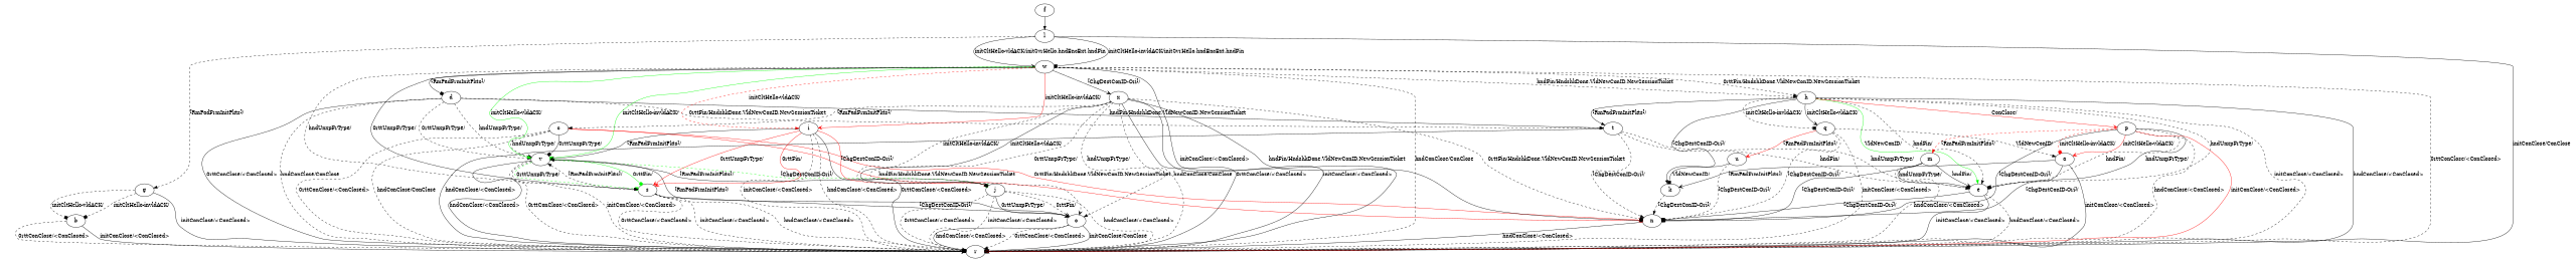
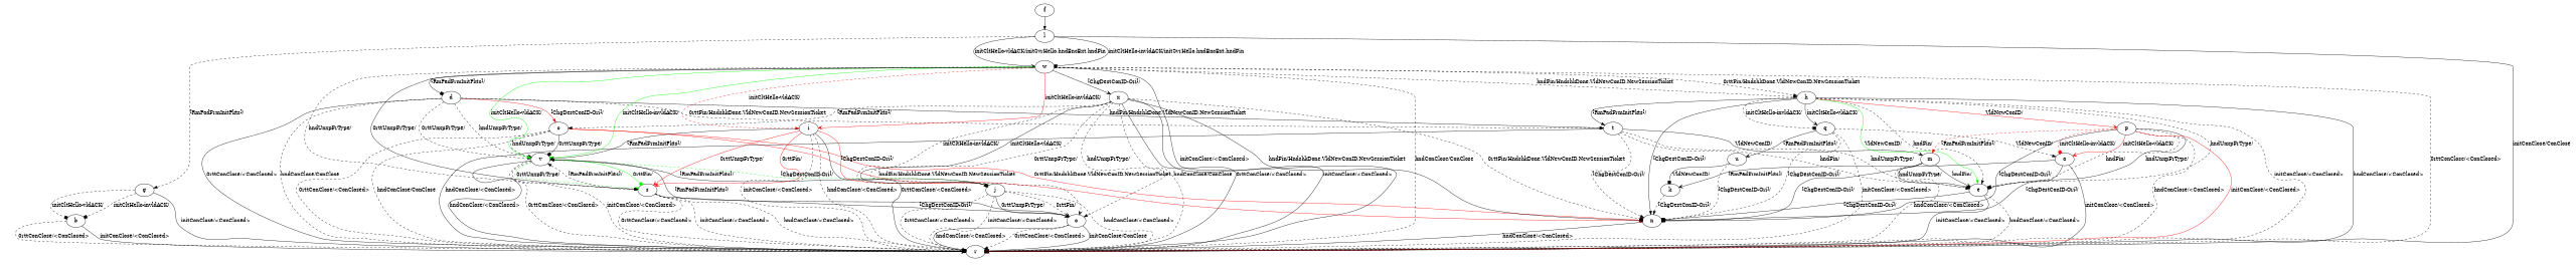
  digraph {
    edge [arrowhead=normal style=solid]
    a
    k
    n
    r
    b
    c
    v
    j
    s
    o
    d
    t
    e
    m
    f
    l
    g
    w
    h
    i
    x
    p
    q
    u
    a -> k [arrowhead=vee label="[RmPadFrmInitPkts]/ "]
    a -> n [label="[ChgDestConID-Ori]/ "]
    a -> r [arrowhead=box label="initConClose/<ConClosed> "]
    k -> n [label="[ChgDestConID-Ori]/ " style=dashed]
    n -> r [arrowhead=box label="hndConClose/<ConClosed> "]
    b -> r [label="initConClose/<ConClosed> "]
    b -> r [arrowhead=box label="0rttConClose/<ConClosed> " style=dashed]
    c -> n [arrowhead=box color=red label="hndFin/HndshkDone,VldNewConID,NewSessionTicket "]
    c -> n [arrowhead=vee color=red label="0rttFin/HndshkDone,VldNewConID,NewSessionTicket "]
    c -> r [arrowhead=box label="hndConClose/ConClose " style=dashed]
    c -> r [arrowhead=vee label="0rttConClose/<ConClosed> " style=dashed]
    c -> v [arrowhead=vee label="hndUnxpFrType/ " style=dashed]
    c -> v [arrowhead=box label="0rttUnxpFrType/ "]
    v -> r [label="initConClose/<ConClosed> " style=dashed]
    v -> r [label="hndConClose/<ConClosed> "]
    v -> r [arrowhead=vee label="0rttConClose/<ConClosed> " style=dashed]
    v -> j [arrowhead=box color=green label="[ChgDestConID-Ori]/ " style=dashed]
    v -> s [arrowhead=box color=green label="0rttFin/ "]
    v -> s [arrowhead=box color=green label="0rttUnxpFrType/ " style=dashed]
    j -> r [label="initConClose/<ConClosed> " style=dashed]
    j -> r [arrowhead=box label="hndConClose/<ConClosed> " style=dashed]
    j -> r [arrowhead=vee label="0rttConClose/<ConClosed> " style=dashed]
    j -> v [label="[RmPadFrmInitPkts]/ "]
    j -> o [arrowhead=vee label="0rttFin/ " style=dashed]
    j -> o [arrowhead=vee label="0rttUnxpFrType/ "]
    s -> r [arrowhead=vee label="initConClose/<ConClosed> " style=dashed]
    s -> r [arrowhead=vee label="hndConClose/<ConClosed> " style=dashed]
    s -> r [arrowhead=vee label="0rttConClose/<ConClosed> " style=dashed]
    s -> v [label="[RmPadFrmInitPkts]/ " style=dashed]
    s -> o [arrowhead=vee label="[ChgDestConID-Ori]/ "]
    o -> r [arrowhead=box label="initConClose/ConClose "]
    o -> r [label="hndConClose/<ConClosed> "]
    o -> r [label="0rttConClose/<ConClosed> " style=dashed]
    o -> v [label="[RmPadFrmInitPkts]/ "]
    d -> r [arrowhead=vee label="hndConClose/ConClose " style=dashed]
    d -> r [arrowhead=box label="0rttConClose/<ConClosed> "]
+   d -> c [color=red label="[ChgDestConID-Ori]/ "]
    d -> v [label="hndUnxpFrType/ " style=dashed]
    d -> v [label="0rttUnxpFrType/ " style=dashed]
    d -> t [label="hndFin/HndshkDone,VldNewConID,NewSessionTicket "]
    d -> t [label="0rttFin/HndshkDone,VldNewConID,NewSessionTicket " style=dashed]
    t -> n [label="[ChgDestConID-Ori]/ " style=dashed]
    t -> r [label="hndConClose/<ConClosed> "]
    t -> e [arrowhead=vee label="hndFin/ " style=dashed]
    t -> e [label="hndUnxpFrType/ " style=dashed]
+   t -> m [arrowhead=vee label="VldNewConID/ "]
    e -> n [arrowhead=box label="[ChgDestConID-Ori]/ "]
    e -> r [arrowhead=box label="initConClose/<ConClosed> "]
    e -> r [label="hndConClose/<ConClosed> " style=dashed]
    m -> n [label="[ChgDestConID-Ori]/ "]
    m -> r [arrowhead=vee label="hndConClose/<ConClosed> " style=dashed]
    m -> e [arrowhead=vee label="hndFin/ "]
    m -> e [arrowhead=box label="hndUnxpFrType/ "]
    f -> l
    l -> r [arrowhead=box label="initConClose/ConClose "]
    l -> g [label="[RmPadFrmInitPkts]/ " style=dashed]
    l -> w [arrowhead=vee label="initCltHello-vldACK/initSvrHello,hndEncExt,hndFin "]
    l -> w [arrowhead=box label="initCltHello-invldACK/initSvrHello,hndEncExt,hndFin "]
    g -> r [arrowhead=box label="initConClose/<ConClosed> "]
    g -> b [arrowhead=box label="initCltHello-vldACK/ " style=dashed]
    g -> b [arrowhead=box label="initCltHello-invldACK/ " style=dashed]
    w -> r [label="initConClose/<ConClosed> "]
    w -> r [arrowhead=box label="hndConClose/ConClose " style=dashed]
    w -> r [arrowhead=vee label="0rttConClose/<ConClosed> " style=dashed]
    w -> v [color=green label="initCltHello-vldACK/ "]
    w -> v [arrowhead=box color=green label="initCltHello-invldACK/ "]
    w -> s [label="hndUnxpFrType/ " style=dashed]
    w -> s [label="0rttUnxpFrType/ "]
    w -> d [arrowhead=box label="[RmPadFrmInitPkts]/ "]
    w -> h [label="hndFin/HndshkDone,VldNewConID,NewSessionTicket " style=dashed]
    w -> h [label="0rttFin/HndshkDone,VldNewConID,NewSessionTicket " style=dashed]
    w -> i [color=red label="initCltHello-vldACK/ " style=dashed]
    w -> i [arrowhead=vee color=red label="initCltHello-invldACK/ "]
    w -> x [arrowhead=vee label="[ChgDestConID-Ori]/ "]
-   h -> k [label="[ChgDestConID-Ori]/ "]
+   h -> n [label="[ChgDestConID-Ori]/ "]
    h -> r [arrowhead=box label="initConClose/<ConClosed> " style=dashed]
    h -> r [arrowhead=box label="hndConClose/<ConClosed> "]
    h -> t [label="[RmPadFrmInitPkts]/ "]
    h -> e [label="hndFin/ " style=dashed]
    h -> e [arrowhead=vee label="hndUnxpFrType/ " style=dashed]
    h -> e [color=green label="VldNewConID/ "]
-   h -> p [arrowhead=vee color=red label="ConClose/ "]
+   h -> p [arrowhead=vee color=red label="VldNewConID/ "]
    h -> q [arrowhead=vee label="initCltHello-vldACK/ "]
    h -> q [arrowhead=box label="initCltHello-invldACK/ " style=dashed]
    i -> r [arrowhead=vee label="initConClose/<ConClosed> " style=dashed]
    i -> r [arrowhead=box label="hndConClose/<ConClosed> " style=dashed]
    i -> r [arrowhead=box label="0rttConClose/<ConClosed> "]
    i -> v [arrowhead=vee label="[RmPadFrmInitPkts]/ "]
    i -> j [arrowhead=vee color=red label="[ChgDestConID-Ori]/ "]
    i -> s [arrowhead=vee color=red label="0rttFin/ "]
    i -> s [arrowhead=vee color=red label="0rttUnxpFrType/ "]
    x -> n [arrowhead=box label="hndFin/HndshkDone,VldNewConID,NewSessionTicket "]
    x -> n [arrowhead=box label="0rttFin/HndshkDone,VldNewConID,NewSessionTicket " style=dashed]
    x -> r [arrowhead=box label="initConClose/<ConClosed> "]
    x -> r [arrowhead=vee label="hndConClose/ConClose " style=dashed]
    x -> r [label="0rttConClose/<ConClosed> "]
    x -> c [label="[RmPadFrmInitPkts]/ " style=dashed]
    x -> j [arrowhead=box label="initCltHello-vldACK/ "]
    x -> j [label="initCltHello-invldACK/ " style=dashed]
    x -> o [label="hndUnxpFrType/ " style=dashed]
    x -> o [arrowhead=vee label="0rttUnxpFrType/ " style=dashed]
    p -> a [arrowhead=vee color=red label="initCltHello-vldACK/ "]
    p -> a [arrowhead=box color=red label="initCltHello-invldACK/ " style=dashed]
    p -> n [arrowhead=box label="[ChgDestConID-Ori]/ "]
    p -> r [arrowhead=box label="hndConClose/<ConClosed> " style=dashed]
    p -> r [color=red label="initConClose/<ConClosed> "]
    p -> e [label="hndFin/ " style=dashed]
    p -> e [arrowhead=box label="hndUnxpFrType/ "]
    p -> m [color=red label="[RmPadFrmInitPkts]/ " style=dashed]
    q -> a [label="VldNewConID/ " style=dashed]
    q -> n [arrowhead=box label="[ChgDestConID-Ori]/ " style=dashed]
    q -> r [label="initConClose/<ConClosed> " style=dashed]
-   q -> u [arrowhead=vee label="[RmPadFrmInitPkts]/ " color=red]
+   q -> u [arrowhead=vee label="[RmPadFrmInitPkts]/ "]
    u -> k [arrowhead=box label="VldNewConID/ "]
    u -> n [label="[ChgDestConID-Ori]/ " style=dashed]
  }
